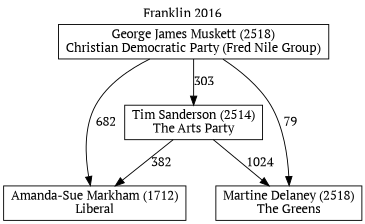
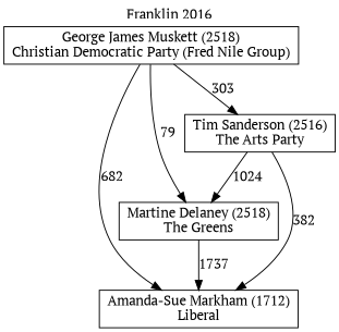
  digraph {
    fontname="PT Serif"
    label="Franklin 2016"
    labelloc=t
    mclimit=10
    node [fontname="PT Serif" shape=box]
    edge [fontname="PT Serif"]
    n1 [label="Amanda-Sue Markham (1712)\nLiberal"]
    n2 [label="Martine Delaney (2518)\nThe Greens"]
-   n3 [label="Tim Sanderson (2514)\nThe Arts Party"]
+   n3 [label="Tim Sanderson (2516)\nThe Arts Party"]
    n4 [label="George James Muskett (2518)\nChristian Democratic Party (Fred Nile Group)"]
+   n2 -> n1 [label=1737]
    n3 -> n1 [label=382]
    n3 -> n2 [label=1024]
    n4 -> n1 [label=682]
    n4 -> n2 [label=79]
    n4 -> n3 [label=303]
  }
